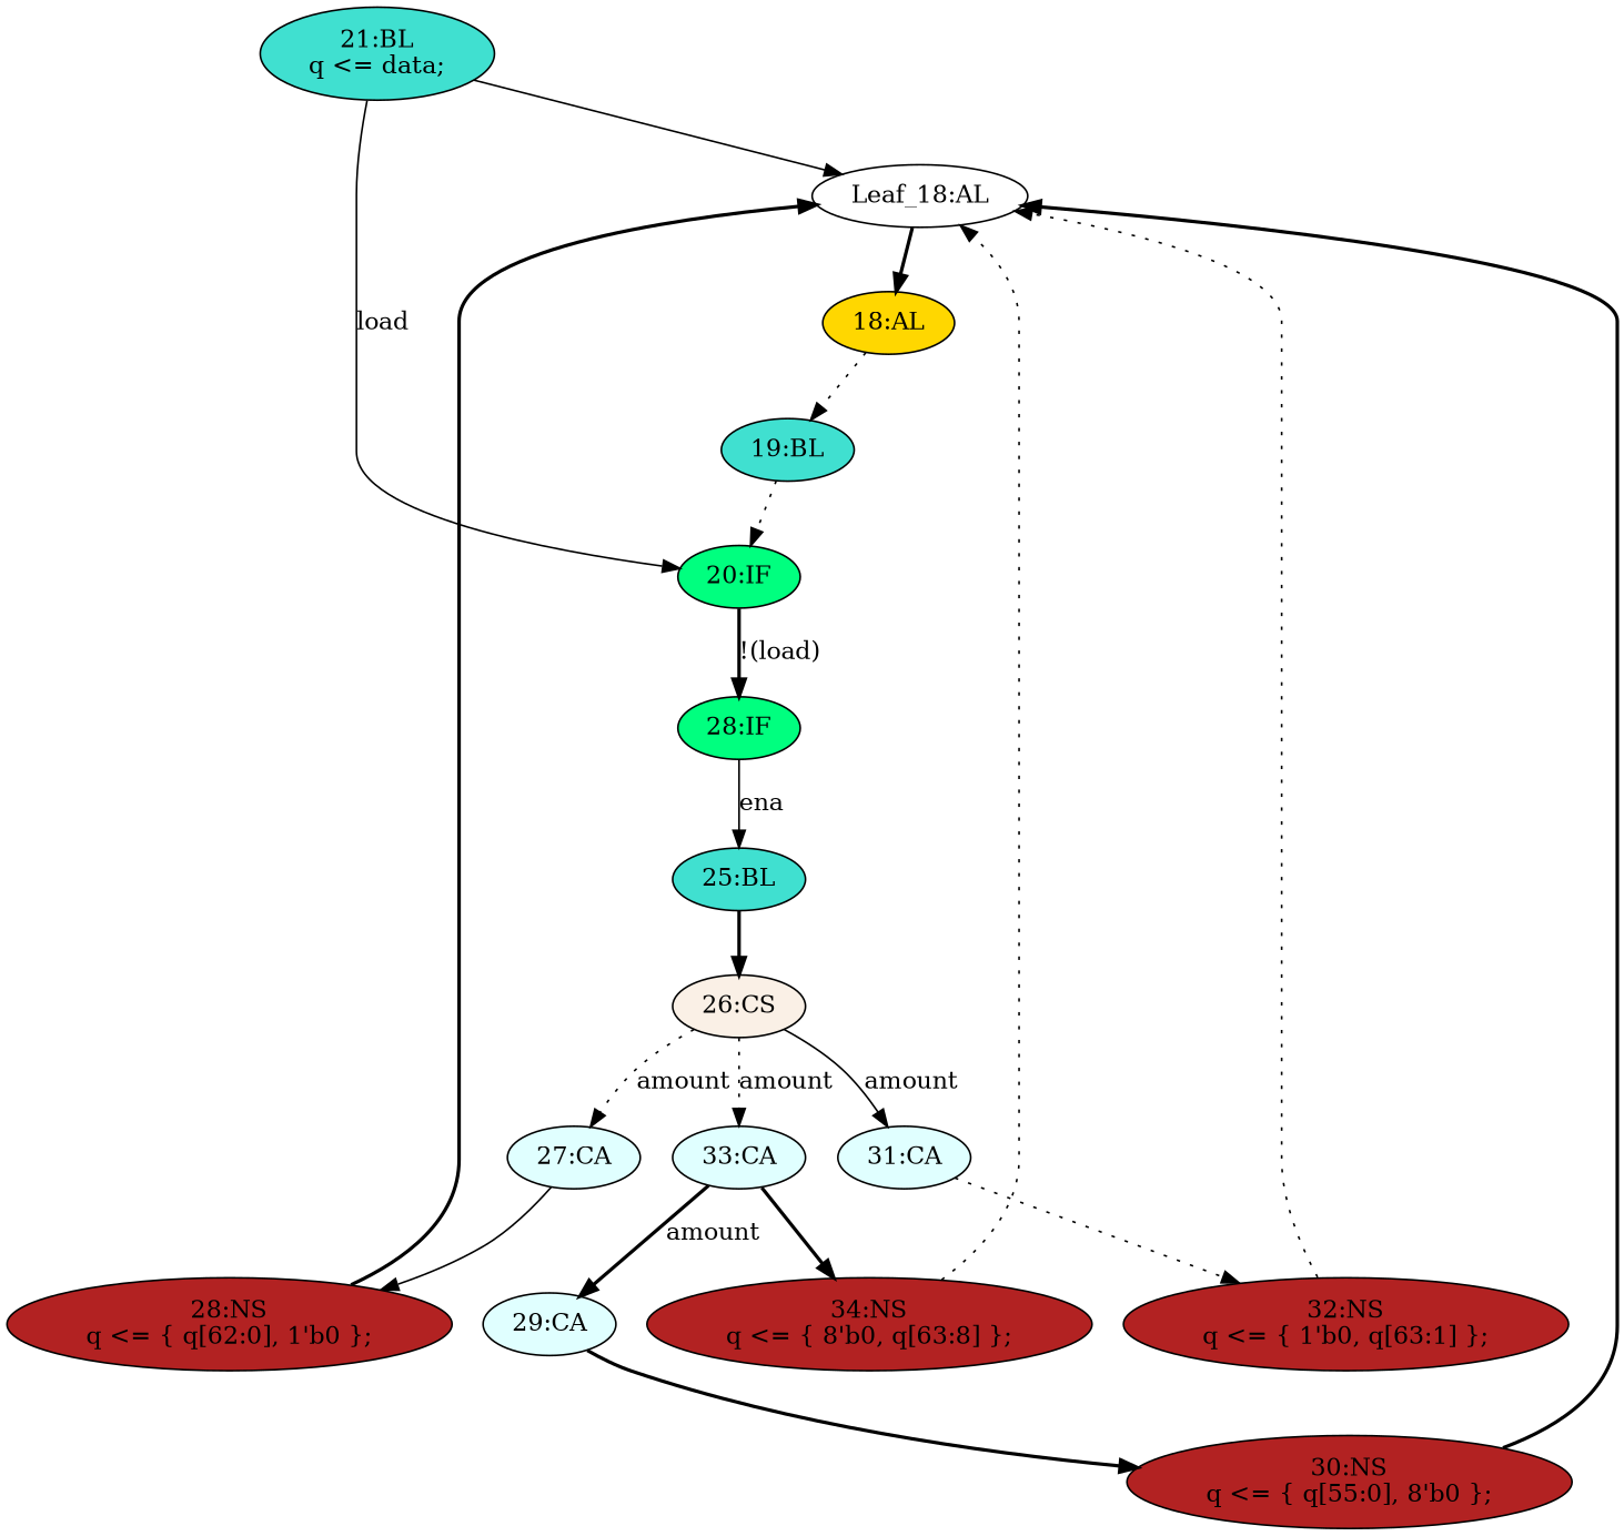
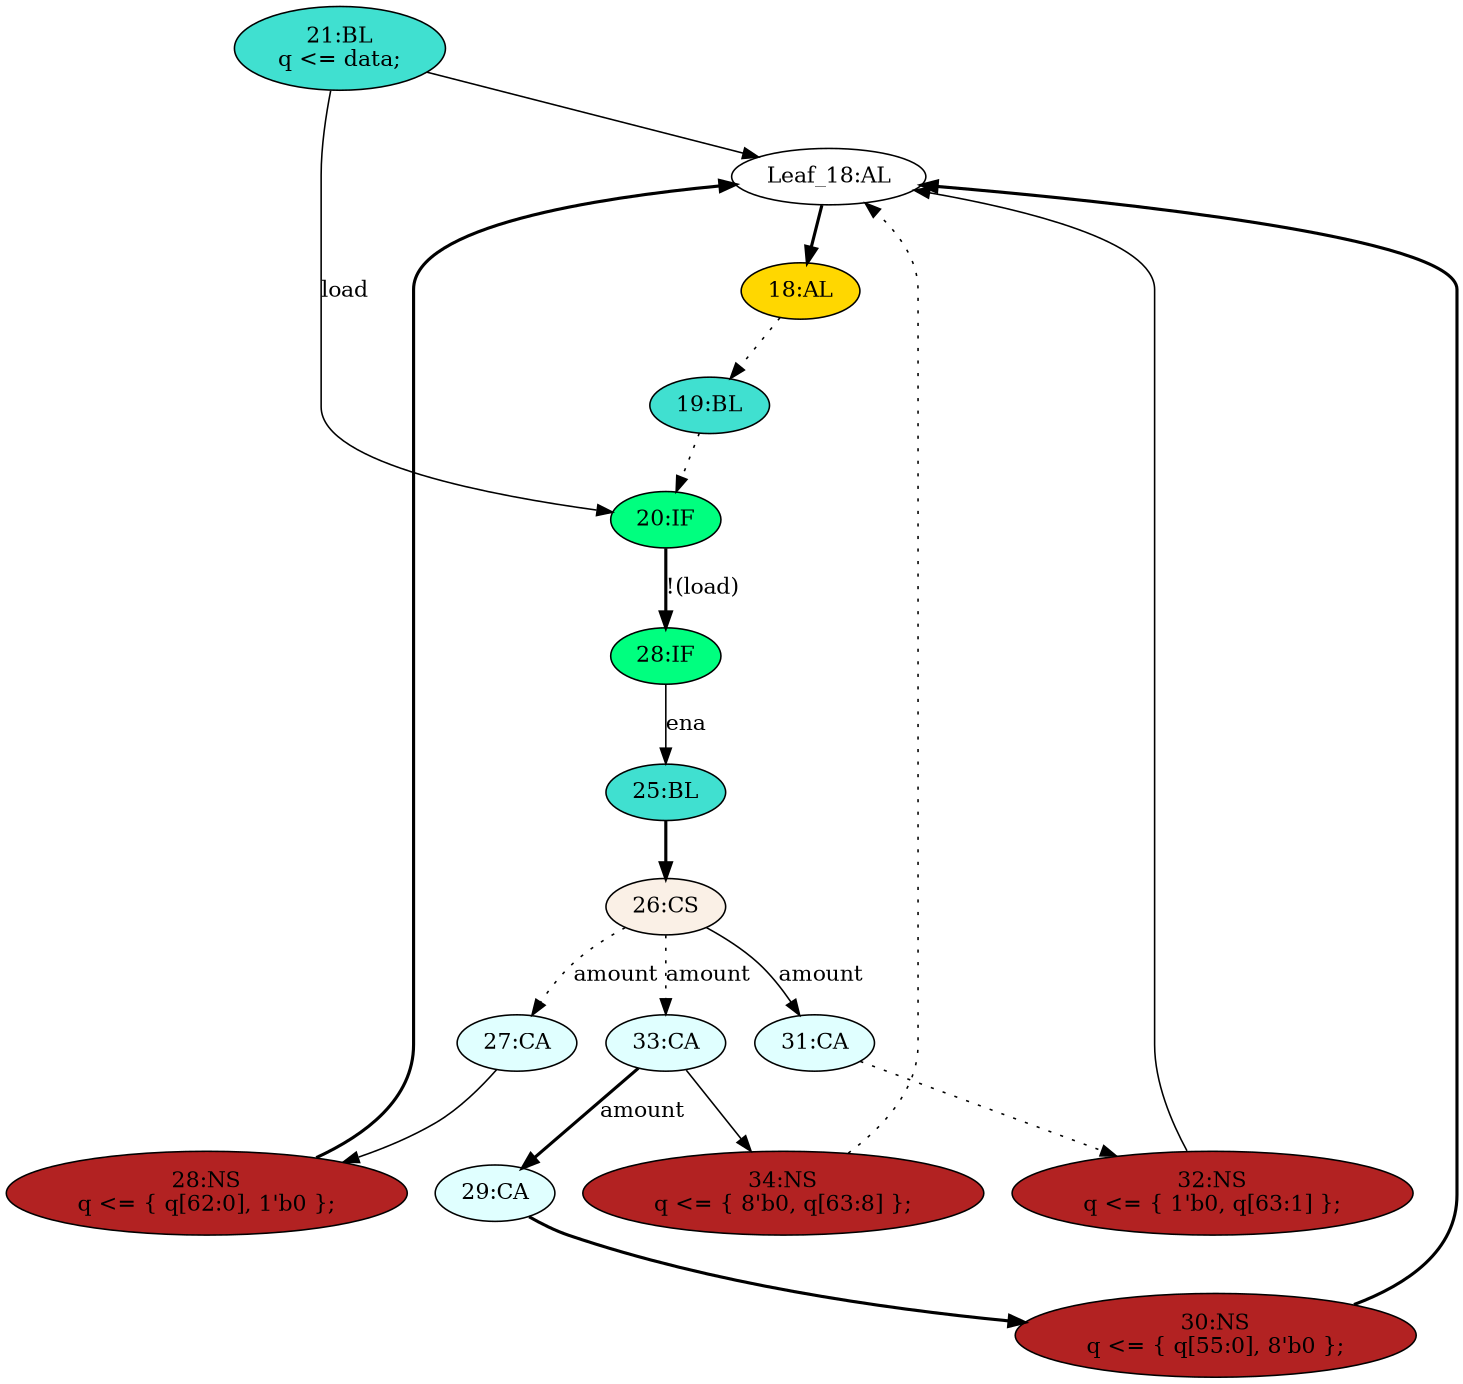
  strict digraph {
    node [fillcolor=lightcyan statements="[]" style=filled typ=Case]
    edge [cond="[]" lineno=None style=bold]
    n1 [ast="<pyverilog.vparser.ast.Block object at 0x7fbc1df37090>" fillcolor=turquoise label="21:BL\nq <= data;" statements="[<pyverilog.vparser.ast.NonblockingSubstitution object at 0x7fbc1df23210>]" typ=Block]
    n2 [def_var="['q']" label="Leaf_18:AL" fillcolor="" statements="" style="" typ=""]
    n3 [ast="<pyverilog.vparser.ast.IfStatement object at 0x7fbc1df23ed0>" fillcolor=springgreen label="20:IF" typ=IfStatement]
    n4 [ast="<pyverilog.vparser.ast.Always object at 0x7fbc1df371d0>" clk_sens=True fillcolor=gold label="18:AL" sens="['clk']" typ=Always use_var="['load', 'ena', 'amount', 'data', 'q']"]
    n5 [ast="<pyverilog.vparser.ast.Block object at 0x7fbc1df23d10>" fillcolor=turquoise label="19:BL" typ=Block]
    n6 [ast="<pyverilog.vparser.ast.IfStatement object at 0x7fbc1dececd0>" fillcolor=springgreen label="28:IF" typ=IfStatement]
    n7 [ast="<pyverilog.vparser.ast.Block object at 0x7fbc1decebd0>" fillcolor=turquoise label="25:BL" typ=Block]
    n8 [ast="<pyverilog.vparser.ast.CaseStatement object at 0x7fbc1dfa0890>" fillcolor=linen label="26:CS" typ=CaseStatement]
    n9 [ast="<pyverilog.vparser.ast.Case object at 0x7fbc1df31390>" label="27:CA"]
    n10 [ast="<pyverilog.vparser.ast.Case object at 0x7fbc1df26f50>" label="31:CA"]
    n11 [ast="<pyverilog.vparser.ast.Case object at 0x7fbc1df46150>" label="33:CA"]
    n12 [ast="<pyverilog.vparser.ast.NonblockingSubstitution object at 0x7fbc1df26650>" fillcolor=firebrick label="28:NS\nq <= { q[62:0], 1'b0 };" statements="[<pyverilog.vparser.ast.NonblockingSubstitution object at 0x7fbc1df26650>]" typ=NonblockingSubstitution]
    n13 [ast="<pyverilog.vparser.ast.NonblockingSubstitution object at 0x7fbc1dfa0d10>" fillcolor=firebrick label="32:NS\nq <= { 1'b0, q[63:1] };" statements="[<pyverilog.vparser.ast.NonblockingSubstitution object at 0x7fbc1dfa0d10>]" typ=NonblockingSubstitution]
    n14 [ast="<pyverilog.vparser.ast.Case object at 0x7fbc22085d10>" label="29:CA"]
    n15 [ast="<pyverilog.vparser.ast.NonblockingSubstitution object at 0x7fbc1db98dd0>" fillcolor=firebrick label="34:NS\nq <= { 8'b0, q[63:8] };" statements="[<pyverilog.vparser.ast.NonblockingSubstitution object at 0x7fbc1db98dd0>]" typ=NonblockingSubstitution]
    n16 [ast="<pyverilog.vparser.ast.NonblockingSubstitution object at 0x7fbc1df26150>" fillcolor=firebrick label="30:NS\nq <= { q[55:0], 8'b0 };" statements="[<pyverilog.vparser.ast.NonblockingSubstitution object at 0x7fbc1df26150>]" typ=NonblockingSubstitution]
    n1 -> n2 [style=solid]
    n1 -> n3 [cond="['load']" label=load lineno=20 style=solid]
    n2 -> n4 [cond="" lineno=""]
    n3 -> n6 [cond="['load']" label="!(load)" lineno=20]
    n4 -> n5 [style=dotted]
    n5 -> n3 [style=dotted]
    n6 -> n7 [cond="['ena']" label=ena lineno=24 style=solid]
    n7 -> n8
    n8 -> n9 [cond="['amount']" label=amount lineno=26 style=dotted]
    n8 -> n10 [cond="['amount']" label=amount lineno=26 style=solid]
    n8 -> n11 [cond="['amount']" label=amount lineno=26 style=dotted]
    n9 -> n12 [style=solid]
    n10 -> n13 [style=dotted]
    n11 -> n14 [cond="['amount']" label=amount lineno=26]
-   n11 -> n15
+   n11 -> n15 [style=solid]
    n12 -> n2
-   n13 -> n2 [style=dotted]
+   n13 -> n2 [style=solid]
    n14 -> n16
    n15 -> n2 [style=dotted]
    n16 -> n2
  }
